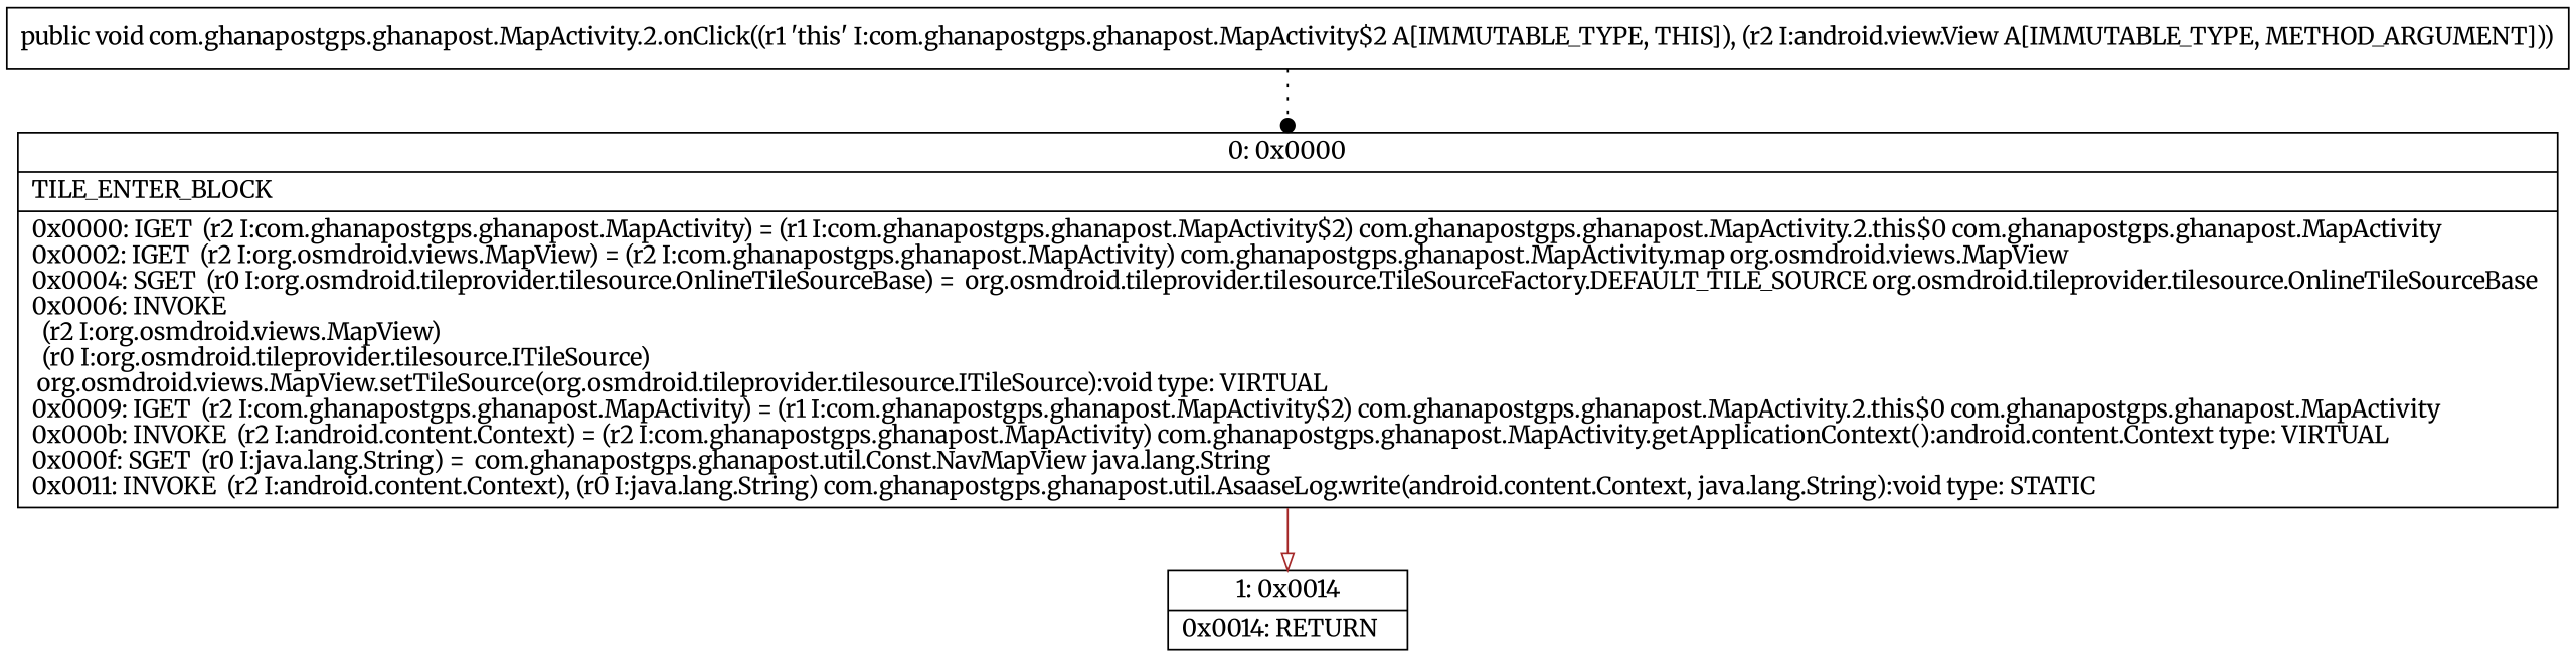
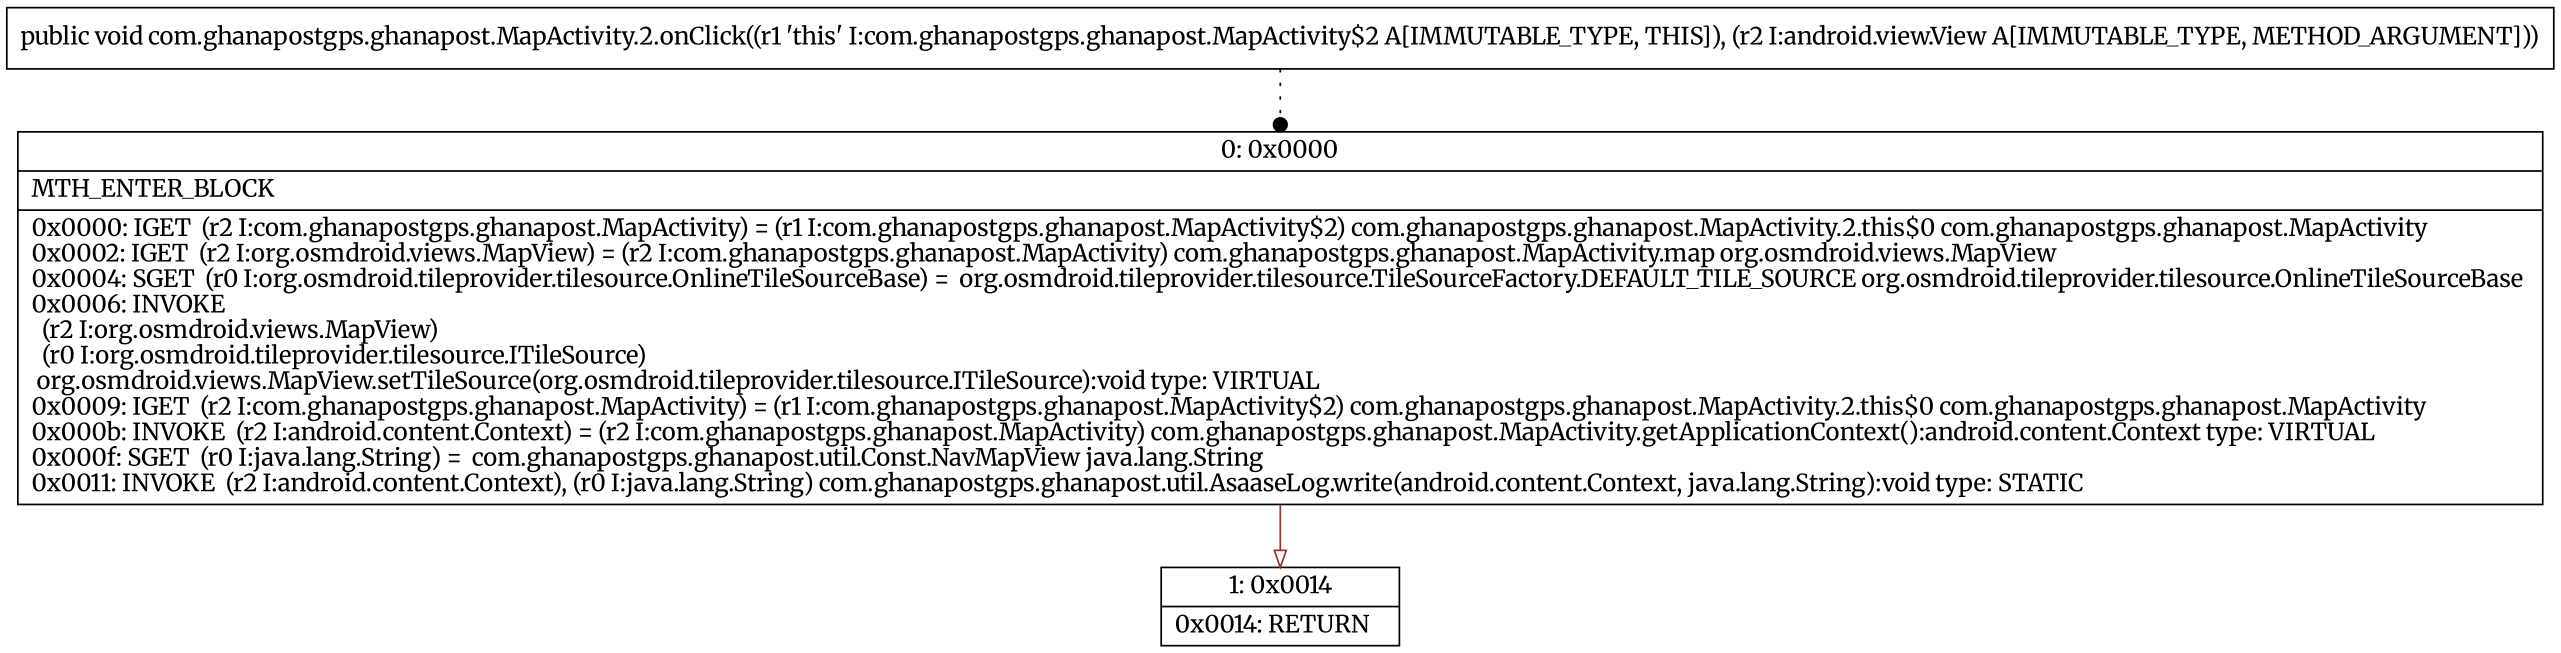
  digraph {
    fontname=Merriweather
    node [shape=record fontname=Merriweather]
    edge [fontname=Merriweather]
-   n1 [label="{0\:\ 0x0000|TILE_ENTER_BLOCK\l|0x0000: IGET  (r2 I:com.ghanapostgps.ghanapost.MapActivity) = (r1 I:com.ghanapostgps.ghanapost.MapActivity$2) com.ghanapostgps.ghanapost.MapActivity.2.this$0 com.ghanapostgps.ghanapost.MapActivity \l0x0002: IGET  (r2 I:org.osmdroid.views.MapView) = (r2 I:com.ghanapostgps.ghanapost.MapActivity) com.ghanapostgps.ghanapost.MapActivity.map org.osmdroid.views.MapView \l0x0004: SGET  (r0 I:org.osmdroid.tileprovider.tilesource.OnlineTileSourceBase) =  org.osmdroid.tileprovider.tilesource.TileSourceFactory.DEFAULT_TILE_SOURCE org.osmdroid.tileprovider.tilesource.OnlineTileSourceBase \l0x0006: INVOKE  \l  (r2 I:org.osmdroid.views.MapView)\l  (r0 I:org.osmdroid.tileprovider.tilesource.ITileSource)\l org.osmdroid.views.MapView.setTileSource(org.osmdroid.tileprovider.tilesource.ITileSource):void type: VIRTUAL \l0x0009: IGET  (r2 I:com.ghanapostgps.ghanapost.MapActivity) = (r1 I:com.ghanapostgps.ghanapost.MapActivity$2) com.ghanapostgps.ghanapost.MapActivity.2.this$0 com.ghanapostgps.ghanapost.MapActivity \l0x000b: INVOKE  (r2 I:android.content.Context) = (r2 I:com.ghanapostgps.ghanapost.MapActivity) com.ghanapostgps.ghanapost.MapActivity.getApplicationContext():android.content.Context type: VIRTUAL \l0x000f: SGET  (r0 I:java.lang.String) =  com.ghanapostgps.ghanapost.util.Const.NavMapView java.lang.String \l0x0011: INVOKE  (r2 I:android.content.Context), (r0 I:java.lang.String) com.ghanapostgps.ghanapost.util.AsaaseLog.write(android.content.Context, java.lang.String):void type: STATIC \l}"]
+   n1 [label="{0\:\ 0x0000|MTH_ENTER_BLOCK\l|0x0000: IGET  (r2 I:com.ghanapostgps.ghanapost.MapActivity) = (r1 I:com.ghanapostgps.ghanapost.MapActivity$2) com.ghanapostgps.ghanapost.MapActivity.2.this$0 com.ghanapostgps.ghanapost.MapActivity \l0x0002: IGET  (r2 I:org.osmdroid.views.MapView) = (r2 I:com.ghanapostgps.ghanapost.MapActivity) com.ghanapostgps.ghanapost.MapActivity.map org.osmdroid.views.MapView \l0x0004: SGET  (r0 I:org.osmdroid.tileprovider.tilesource.OnlineTileSourceBase) =  org.osmdroid.tileprovider.tilesource.TileSourceFactory.DEFAULT_TILE_SOURCE org.osmdroid.tileprovider.tilesource.OnlineTileSourceBase \l0x0006: INVOKE  \l  (r2 I:org.osmdroid.views.MapView)\l  (r0 I:org.osmdroid.tileprovider.tilesource.ITileSource)\l org.osmdroid.views.MapView.setTileSource(org.osmdroid.tileprovider.tilesource.ITileSource):void type: VIRTUAL \l0x0009: IGET  (r2 I:com.ghanapostgps.ghanapost.MapActivity) = (r1 I:com.ghanapostgps.ghanapost.MapActivity$2) com.ghanapostgps.ghanapost.MapActivity.2.this$0 com.ghanapostgps.ghanapost.MapActivity \l0x000b: INVOKE  (r2 I:android.content.Context) = (r2 I:com.ghanapostgps.ghanapost.MapActivity) com.ghanapostgps.ghanapost.MapActivity.getApplicationContext():android.content.Context type: VIRTUAL \l0x000f: SGET  (r0 I:java.lang.String) =  com.ghanapostgps.ghanapost.util.Const.NavMapView java.lang.String \l0x0011: INVOKE  (r2 I:android.content.Context), (r0 I:java.lang.String) com.ghanapostgps.ghanapost.util.AsaaseLog.write(android.content.Context, java.lang.String):void type: STATIC \l}"]
    n2 [label="{1\:\ 0x0014|0x0014: RETURN   \l}"]
    n3 [label="{public void com.ghanapostgps.ghanapost.MapActivity.2.onClick((r1 'this' I:com.ghanapostgps.ghanapost.MapActivity$2 A[IMMUTABLE_TYPE, THIS]), (r2 I:android.view.View A[IMMUTABLE_TYPE, METHOD_ARGUMENT])) }"]
    n1 -> n2 [color=brown style=solid arrowhead=onormal]
    n3 -> n1 [color=black style=dotted arrowhead=dot]
  }
